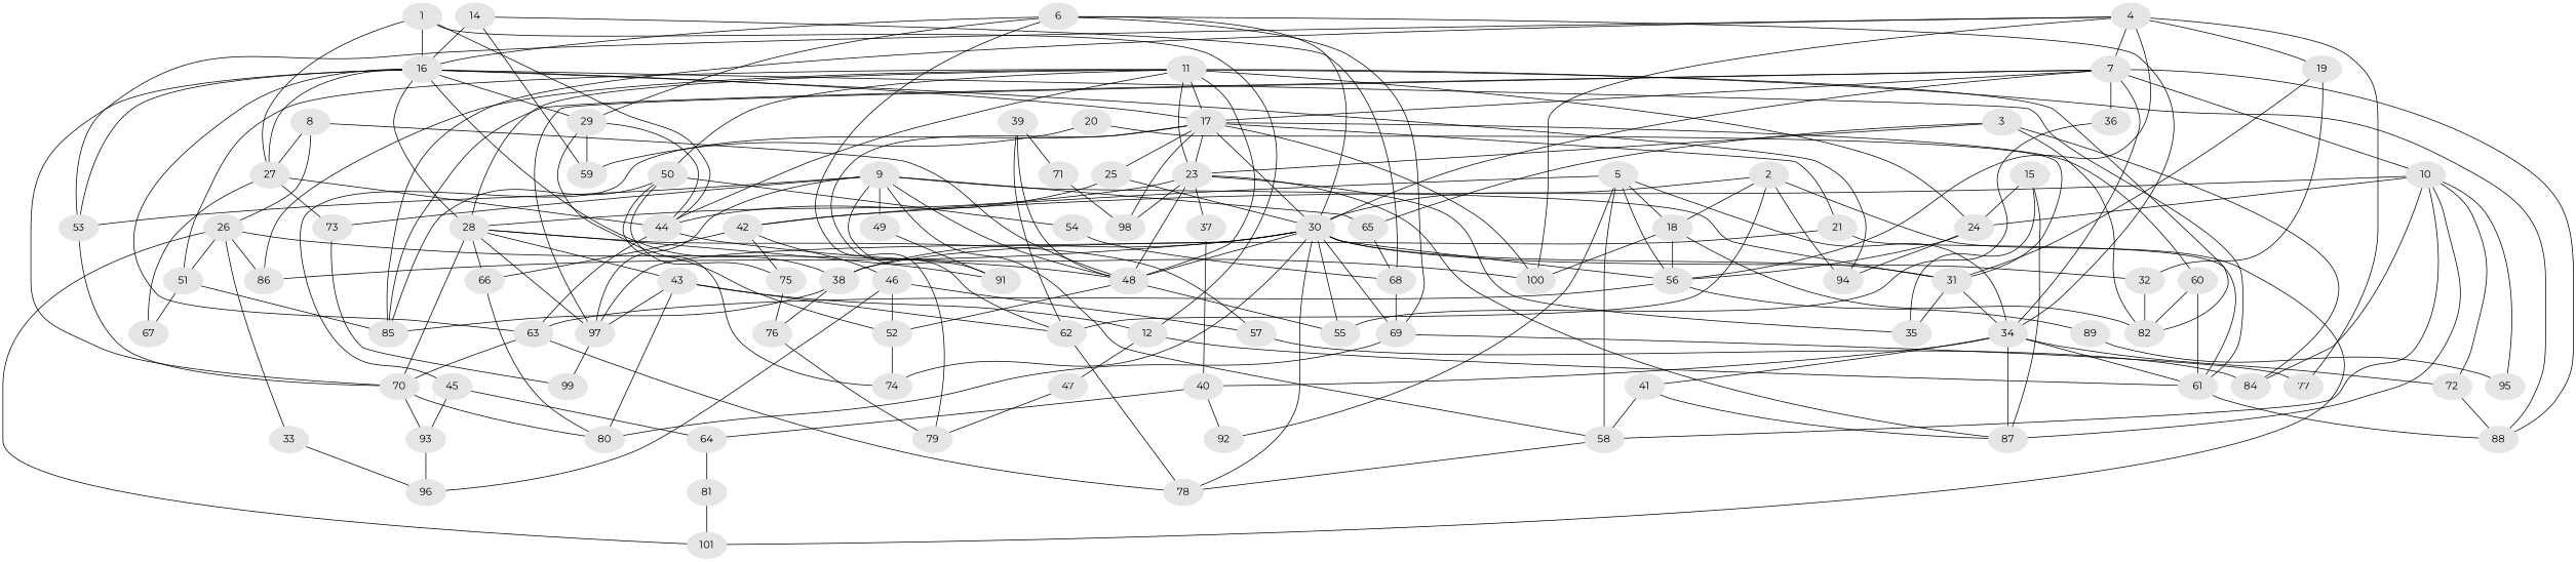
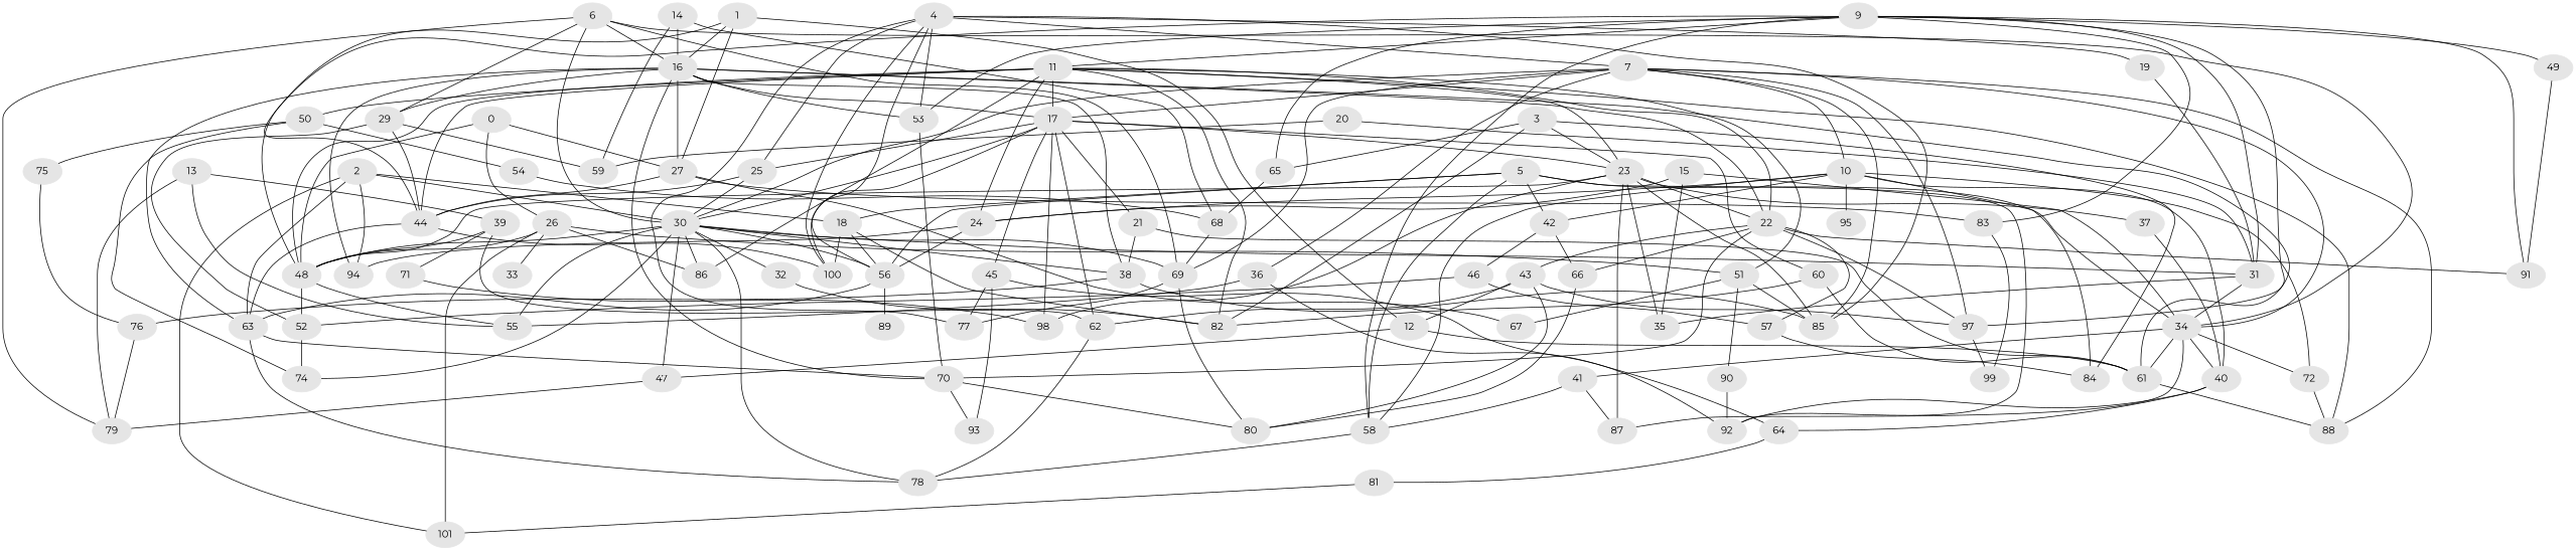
  graph {
    fontname=Montserrat
    node [color=gray90 fontname=Montserrat style=filled]
    edge [fontname=Montserrat weight=1.0]
    1
    12
    16
    27
    44
    47
    61
    63
    94
    53
    29
    17
-   28
+   28 [label=22]
    38
    70
-   83 [label=73]
+   83
    67
    100
    2
    18
    30
    101
    82
    56
    69
    97
    48
    31
    86
    55
    32
    74
    78
    3
    23
    65
    84
    35
    98
    37
    87
    68
    4
    7
    19
    25
    77
    85
    34
    10
    36
    88
    89
    5
    42
    58
    92
    40
    72
    41
    66
    46
    75
    6
    79
    59
    52
    80
    24
    95
    21
    45
    60
    62
    99
-   8
+   8 [label=0]
    26
    51
    33
    9
    11
    49
    91
    50
    64
    43
    57
    54
+   90
+   13
    39
    71
    14
    15
    76
    93
    20
-   96
    81
    1 -- 12
    1 -- 16
    1 -- 27
    1 -- 44
    12 -- 47
    12 -- 61
    16 -- 27
    16 -- 61 [weight=2.0]
    16 -- 63
    16 -- 94
    16 -- 53
    16 -- 29
    16 -- 17
    16 -- 28
    16 -- 38
    16 -- 70
    27 -- 44
    27 -- 83
    27 -- 67
    44 -- 63
    44 -- 100
    47 -- 79
    61 -- 88
    63 -- 70
    63 -- 78
    53 -- 70
    29 -- 44
    29 -- 59
    29 -- 52
    17 -- 100
    17 -- 30
    17 -- 23
    17 -- 98
    17 -- 25
    17 -- 21
    17 -- 45
    17 -- 60
    17 -- 62
    28 -- 70
    28 -- 97
    28 -- 66
    28 -- 91
    28 -- 43
    28 -- 57
    38 -- 85
    38 -- 76
    70 -- 80
    70 -- 93
    83 -- 99
-   2 -- 62
+   2 -- 63
    2 -- 94
    2 -- 18
    2 -- 30
    2 -- 101
    18 -- 100
    18 -- 82
    18 -- 56
    30 -- 38
    30 -- 56
    30 -- 69
-   30 -- 97
+   30 -- 47
    30 -- 48
    30 -- 31
    30 -- 86 [weight=2.0]
    30 -- 55
    30 -- 32
    30 -- 74
    30 -- 78
    56 -- 63
    56 -- 89
    69 -- 77
    69 -- 80
    97 -- 99
    48 -- 55
    48 -- 52
    31 -- 35
    31 -- 34
    32 -- 82
    3 -- 82
    3 -- 23
    3 -- 65
    3 -- 84
    23 -- 28
    23 -- 48
    23 -- 35
    23 -- 98
    23 -- 37
    23 -- 87
    65 -- 68
    37 -- 40
    68 -- 69
    4 -- 53
    4 -- 100
    4 -- 56
    4 -- 7
    4 -- 19 [weight=2.0]
+   4 -- 25
    4 -- 77
    4 -- 85
    7 -- 17
    7 -- 30
+   7 -- 69
    7 -- 97
    7 -- 85
    7 -- 34
    7 -- 10
    7 -- 36
    7 -- 88
    19 -- 31
-   19 -- 32
    25 -- 44
    25 -- 30
    34 -- 61 [weight=2.0]
    34 -- 87
    34 -- 40
    34 -- 72
    34 -- 41
    10 -- 84
    10 -- 42
    10 -- 58
-   10 -- 87
+   10 -- 40
    10 -- 72
    10 -- 24
    10 -- 95
    36 -- 55
-   89 -- 95
+   36 -- 92
    5 -- 18
    5 -- 56
    5 -- 34
    5 -- 42
    5 -- 58
    5 -- 92
    42 -- 66
    42 -- 46
-   42 -- 75
    58 -- 78
    40 -- 92
    40 -- 64
    72 -- 88
    41 -- 87
    41 -- 58
    66 -- 80
    46 -- 52
    46 -- 57
-   46 -- 96
    75 -- 76
    6 -- 16
    6 -- 29
    6 -- 30
    6 -- 69
    6 -- 34
    6 -- 79
    52 -- 74
    24 -- 94
    24 -- 56
    21 -- 61
    21 -- 38
+   45 -- 77
    45 -- 64
    45 -- 93
    60 -- 61
    60 -- 82
    62 -- 78
    8 -- 27
    8 -- 48
    8 -- 26
    26 -- 101
    26 -- 48
    26 -- 86
    26 -- 51
    26 -- 33
    51 -- 67
    51 -- 85
-   33 -- 96
+   51 -- 90
    9 -- 53
    9 -- 83
    9 -- 97
    9 -- 48
    9 -- 31
    9 -- 65
    9 -- 58
+   9 -- 11
    9 -- 49
    9 -- 91
    11 -- 44
    11 -- 17
    11 -- 28
    11 -- 82
    11 -- 48 [weight=2.0]
    11 -- 86
    11 -- 23
    11 -- 88
    11 -- 24
    11 -- 51
    11 -- 50
    49 -- 91
    50 -- 74
-   50 -- 85
+   23 -- 85
    50 -- 75
    50 -- 54
    64 -- 81
    43 -- 12
    43 -- 97
    43 -- 80
    43 -- 62
    57 -- 84
    54 -- 68
+   90 -- 92
+   13 -- 55
+   13 -- 79
+   13 -- 39
    39 -- 48
    39 -- 62
    39 -- 71
    71 -- 98
    14 -- 16
    14 -- 68
    14 -- 59
    15 -- 35
-   15 -- 87
+   15 -- 34
    15 -- 24
    76 -- 79
-   93 -- 96
    20 -- 31
    20 -- 59
    81 -- 101
  }
